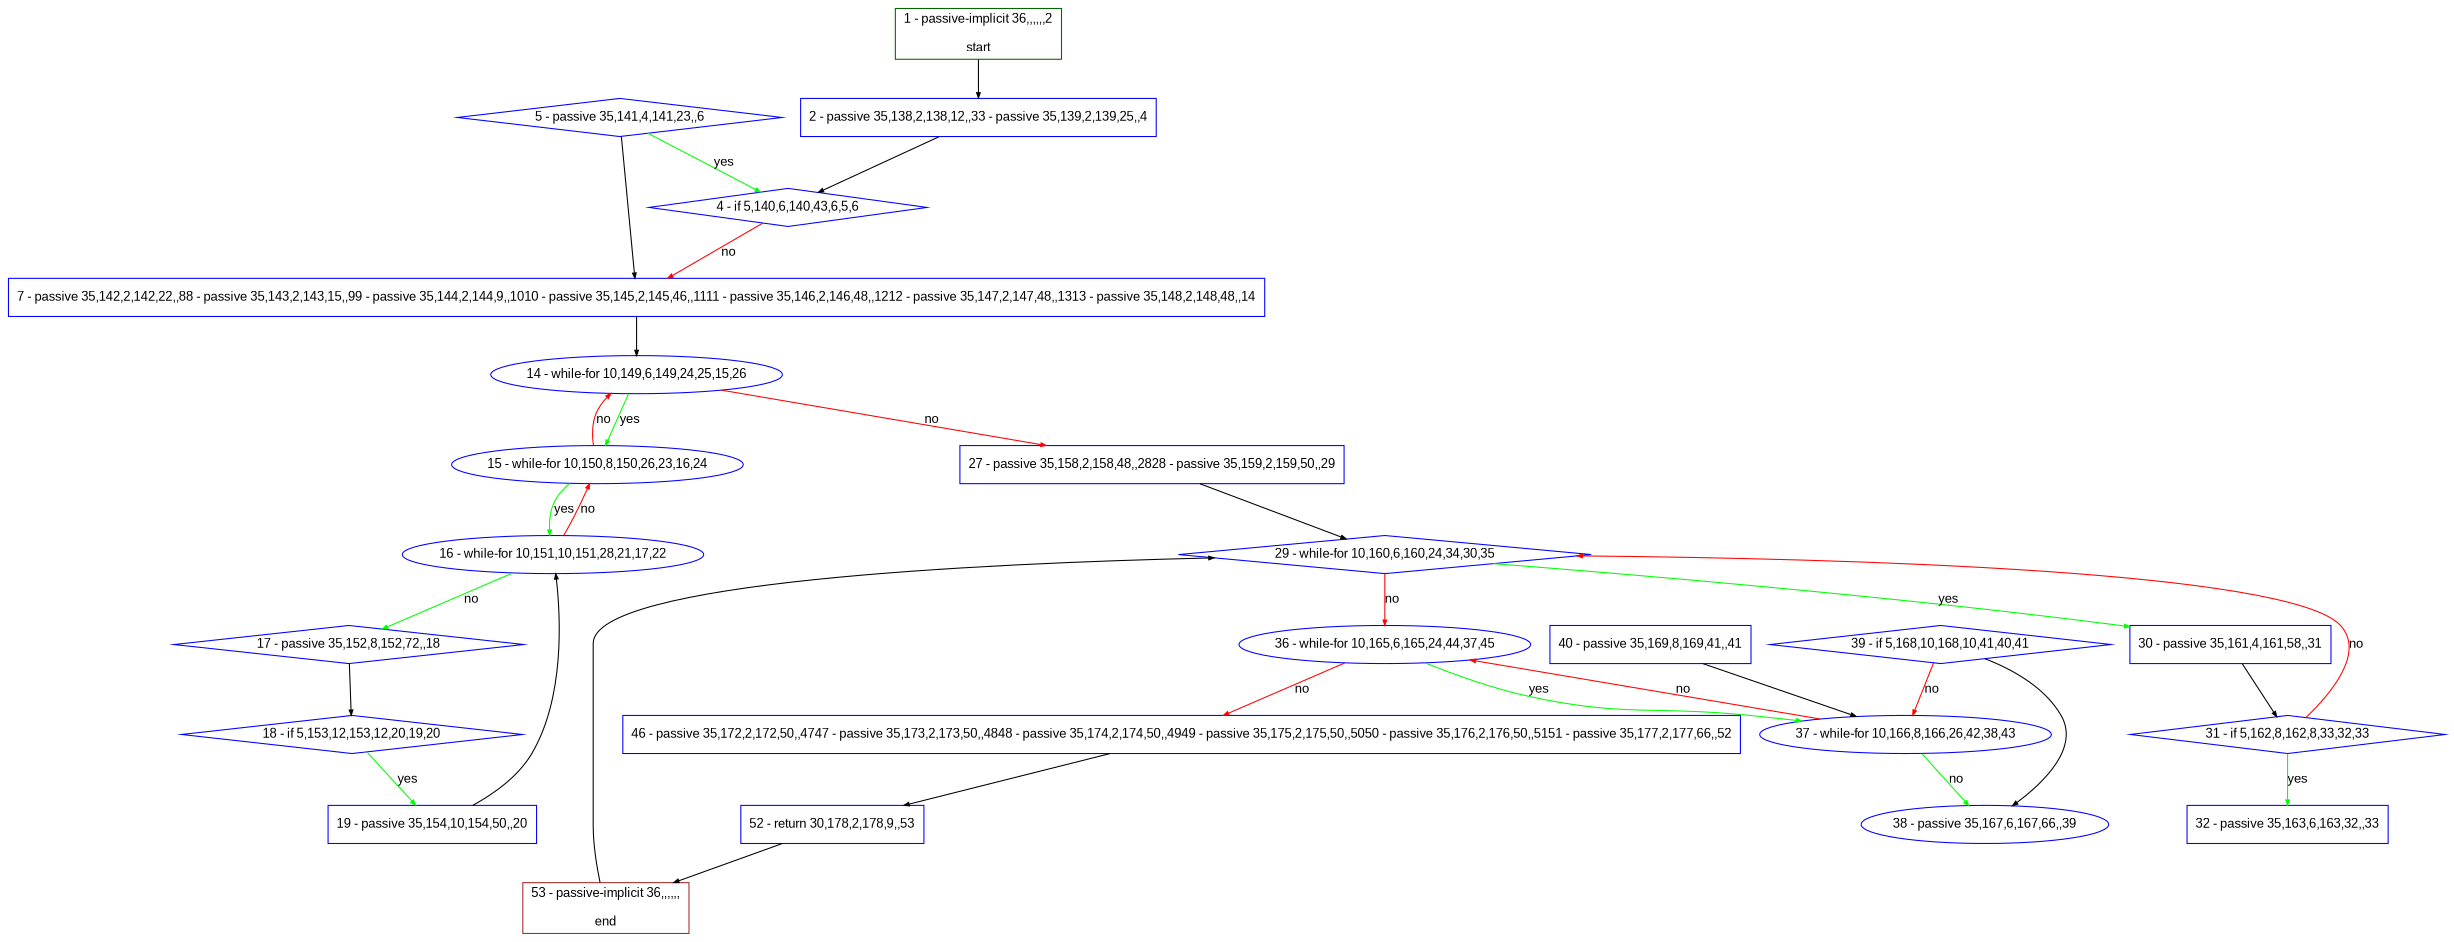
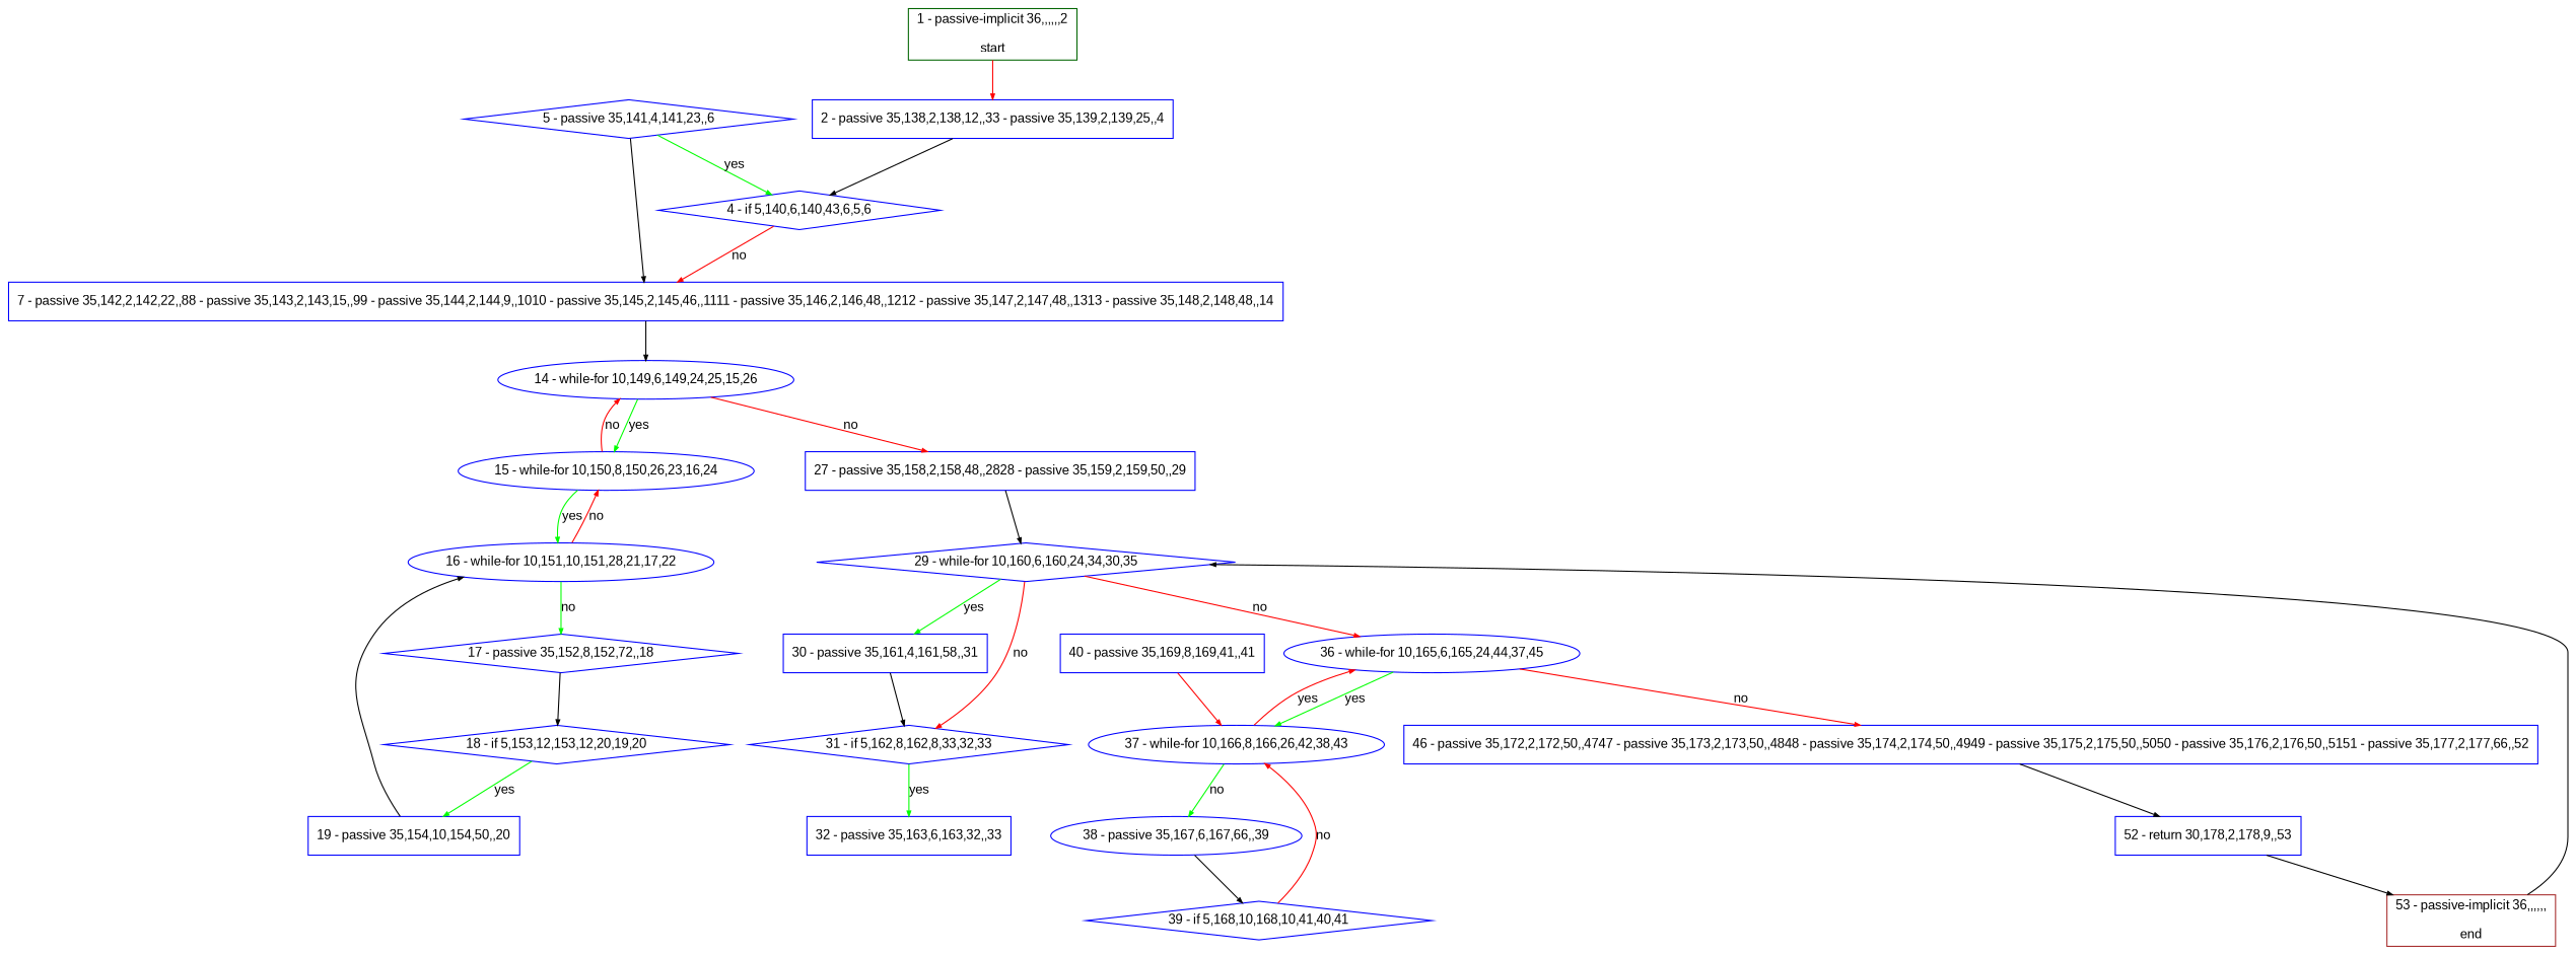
  digraph {
    bgcolor=white
    compound=true
    fillcolor="#FFFFCC"
    fontname=Arial
    fontsize=12
    pack=true
    packmode=clust
    style="rounded,filled"
    node [color="#0000ff" compound=true fillcolor="#ffffff" fixedsize=false fontname=Arial fontsize=12 node_initialized=no shape=box style=filled]
    edge [arrowhead=normal arrowsize=0.5 arrowtail=none color="#000000" compound=true dir=forward fontcolor=black fontname=Arial fontsize=12]
    n1 [label="2 - passive 35,138,2,138,12,,33 - passive 35,139,2,139,25,,4"]
    n2 [label="4 - if 5,140,6,140,43,6,5,6" shape=diamond]
    n3 [label="7 - passive 35,142,2,142,22,,88 - passive 35,143,2,143,15,,99 - passive 35,144,2,144,9,,1010 - passive 35,145,2,145,46,,1111 - passive 35,146,2,146,48,,1212 - passive 35,147,2,147,48,,1313 - passive 35,148,2,148,48,,14"]
    n4 [color="#006400" label="1 - passive-implicit 36,,,,,,2\n\nstart"]
    n5 [label="5 - passive 35,141,4,141,23,,6" shape=diamond]
    n6 [label="14 - while-for 10,149,6,149,24,25,15,26" shape=oval]
    n7 [label="15 - while-for 10,150,8,150,26,23,16,24" shape=oval]
    n8 [label="27 - passive 35,158,2,158,48,,2828 - passive 35,159,2,159,50,,29"]
    n9 [label="16 - while-for 10,151,10,151,28,21,17,22" shape=oval]
    n10 [label="29 - while-for 10,160,6,160,24,34,30,35" shape=diamond]
    n11 [label="17 - passive 35,152,8,152,72,,18" shape=diamond]
    n12 [label="30 - passive 35,161,4,161,58,,31"]
    n13 [label="36 - while-for 10,165,6,165,24,44,37,45" shape=oval]
    n14 [label="18 - if 5,153,12,153,12,20,19,20" shape=diamond]
    n15 [label="19 - passive 35,154,10,154,50,,20"]
    n16 [label="31 - if 5,162,8,162,8,33,32,33" shape=diamond]
    n17 [label="37 - while-for 10,166,8,166,26,42,38,43" shape=oval]
    n18 [label="46 - passive 35,172,2,172,50,,4747 - passive 35,173,2,173,50,,4848 - passive 35,174,2,174,50,,4949 - passive 35,175,2,175,50,,5050 - passive 35,176,2,176,50,,5151 - passive 35,177,2,177,66,,52"]
    n19 [label="32 - passive 35,163,6,163,32,,33"]
    n20 [label="38 - passive 35,167,6,167,66,,39" shape=ellipse]
    n21 [label="52 - return 30,178,2,178,9,,53"]
    n22 [label="39 - if 5,168,10,168,10,41,40,41" shape=diamond]
    n23 [color="#a52a2a" label="53 - passive-implicit 36,,,,,,\n\nend"]
    n24 [label="40 - passive 35,169,8,169,41,,41"]
    n1 -> n2
    n2 -> n3 [color="#ff0000" label=no]
    n3 -> n6
-   n4 -> n1
+   n4 -> n1 [color="#ff0000"]
    n5 -> n2 [color="#00ff00" label=yes]
    n5 -> n3
    n6 -> n7 [color="#00ff00" label=yes]
    n6 -> n8 [color="#ff0000" label=no]
    n7 -> n6 [color="#ff0000" label=no]
    n7 -> n9 [color="#00ff00" label=yes]
    n8 -> n10
    n9 -> n7 [color="#ff0000" label=no]
    n9 -> n11 [color="#00ff00" label=no]
    n10 -> n12 [color="#00ff00" label=yes]
    n10 -> n13 [color="#ff0000" label=no]
    n11 -> n14
    n12 -> n16
    n13 -> n17 [color="#00ff00" label=yes]
    n13 -> n18 [color="#ff0000" label=no]
    n14 -> n15 [color="#00ff00" label=yes]
    n15 -> n9
-   n16 -> n10 [color="#ff0000" label=no]
+   n10 -> n16 [color="#ff0000" label=no]
    n16 -> n19 [color="#00ff00" label=yes]
-   n17 -> n13 [color="#ff0000" label=no]
+   n17 -> n13 [color="#ff0000" label=yes]
    n17 -> n20 [color="#00ff00" label=no]
    n18 -> n21
-   n22 -> n20
+   n20 -> n22
    n21 -> n23
    n22 -> n17 [color="#ff0000" label=no]
    n23 -> n10
-   n24 -> n17
+   n24 -> n17 [color="#ff0000"]
  }
